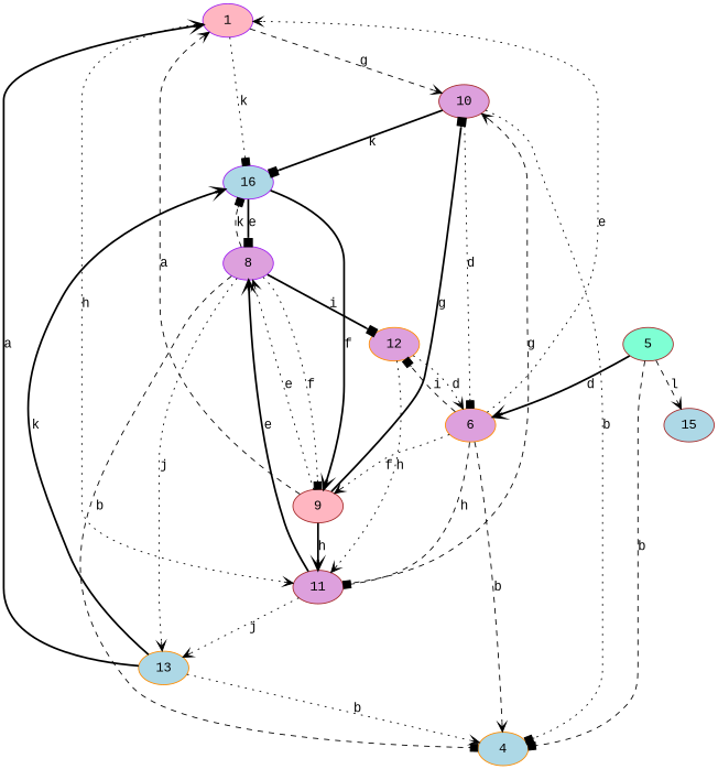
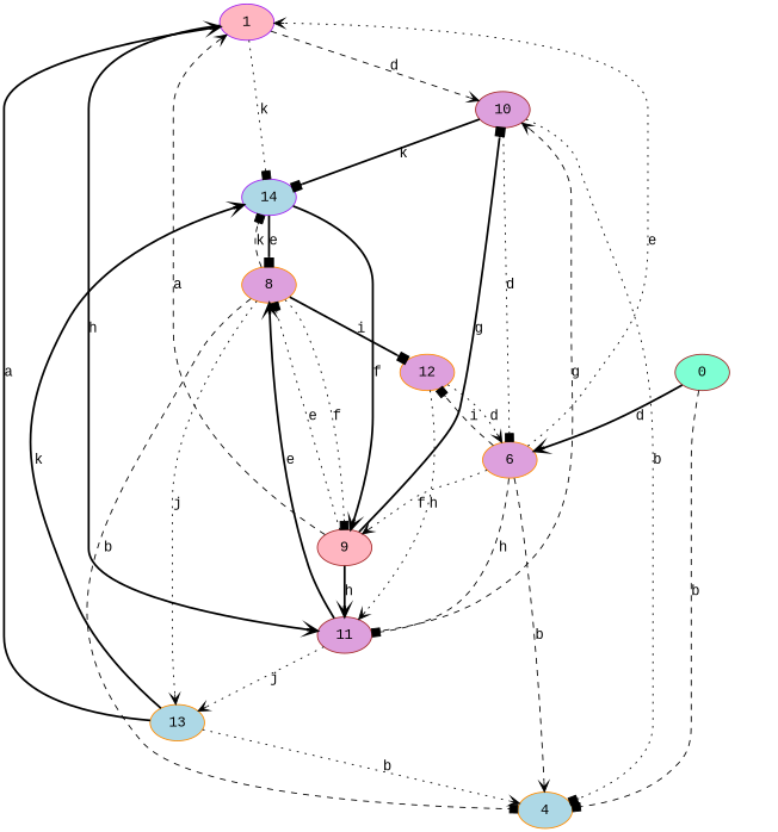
  strict digraph {
    fontname="Liberation Mono"
    node [color=brown fillcolor=plum fontname="Liberation Mono" style=filled]
    edge [arrowhead=vee fontname="Liberation Mono" style=dotted]
    1 [color=purple fillcolor=lightpink]
    10
    11
-   14 [color=purple fillcolor=lightblue label=16]
+   14 [color=purple fillcolor=lightblue]
    4 [color=darkorange fillcolor=lightblue]
    6 [color=darkorange]
-   8 [color=purple]
+   8 [color=darkorange]
    13 [color=darkorange fillcolor=lightblue]
    9 [fillcolor=lightpink]
-   0 [fillcolor=aquamarine label=5]
-   15 [fillcolor=lightblue]
+   0 [fillcolor=aquamarine]
    12 [color=darkorange]
-   1 -> 10 [label=g style=dashed]
-   1 -> 11 [label=h]
+   1 -> 10 [label=d style=dashed]
+   1 -> 11 [label=h style=bold]
    1 -> 14 [arrowhead=box label=k]
    10 -> 14 [arrowhead=box label=k style=bold]
    10 -> 4 [arrowhead=box label=b]
    10 -> 6 [arrowhead=box label=d]
    11 -> 10 [label=g style=dashed]
    11 -> 8 [label=e style=bold]
    11 -> 13 [label=j]
    14 -> 8 [arrowhead=box label=e style=bold]
    14 -> 9 [label=f style=bold]
    6 -> 1 [label=e]
    6 -> 11 [arrowhead=box label=h style=dashed]
    6 -> 4 [label=b style=dashed]
    6 -> 9 [label=f]
    6 -> 12 [arrowhead=box label=i style=dashed]
    8 -> 14 [arrowhead=box label=k style=dashed]
    8 -> 4 [arrowhead=box label=b style=dashed]
    8 -> 13 [label=j]
    8 -> 9 [arrowhead=box label=f]
    8 -> 12 [arrowhead=box label=i style=bold]
    13 -> 1 [label=a style=bold]
    13 -> 14 [label=k style=bold]
    13 -> 4 [label=b]
    9 -> 1 [label=a style=dashed]
    9 -> 10 [arrowhead=box label=g style=bold]
    9 -> 11 [label=h style=bold]
-   9 -> 8 [label=e]
+   9 -> 8 [arrowhead=box label=e]
    0 -> 4 [arrowhead=box label=b style=dashed]
    0 -> 6 [label=d style=bold]
-   0 -> 15 [label=l style=dashed]
    12 -> 11 [label=h]
    12 -> 6 [label=d]
  }
